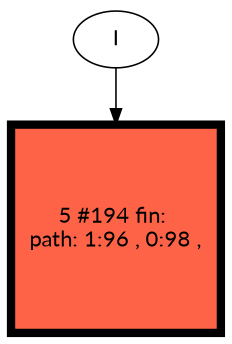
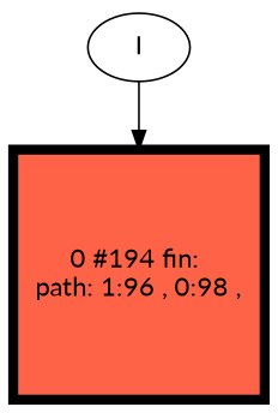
  digraph {
    fontname=Lato
    node [fontname=Lato]
-   n1 [fillcolor=tomato height=1.83625 label="5 #194 fin: \n path: 1:96 , 0:98 , " penwidth=5.273 shape=box style=filled width=1.83625]
+   n1 [fillcolor=tomato height=1.83625 label="0 #194 fin: \n path: 1:96 , 0:98 , " penwidth=5.273 shape=box style=filled width=1.83625]
    I
    I -> n1 [fontname=Lato]
  }
